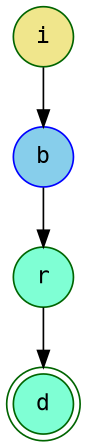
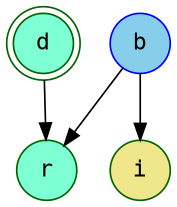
  digraph {
    fontname="DejaVu Sans Mono"
    node [color=darkgreen fillcolor=aquamarine fontname="DejaVu Sans Mono" shape=circle style=filled]
    edge [fontname="DejaVu Sans Mono"]
    d [shape=doublecircle]
    b [color=blue fillcolor=skyblue]
    i [fillcolor=khaki]
    r
-   i -> b
+   b -> i
    b -> r
-   r -> d
+   d -> r
  }
